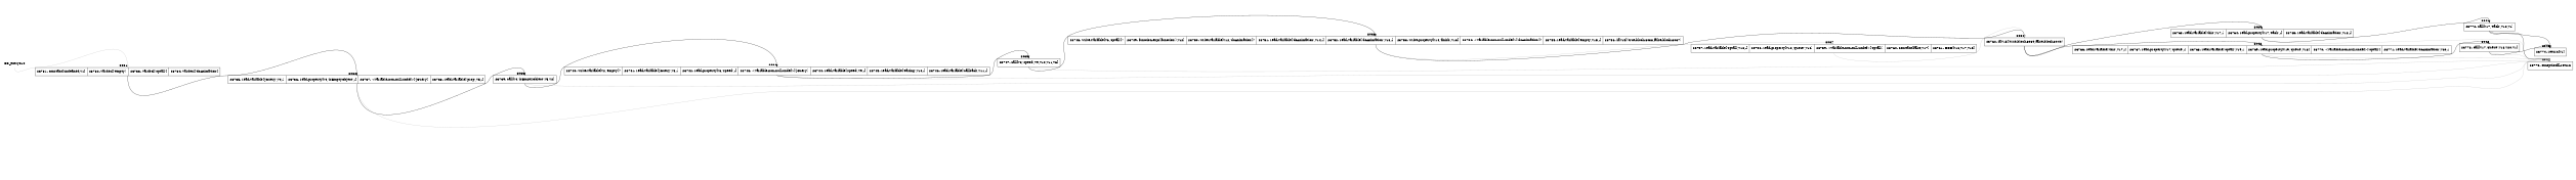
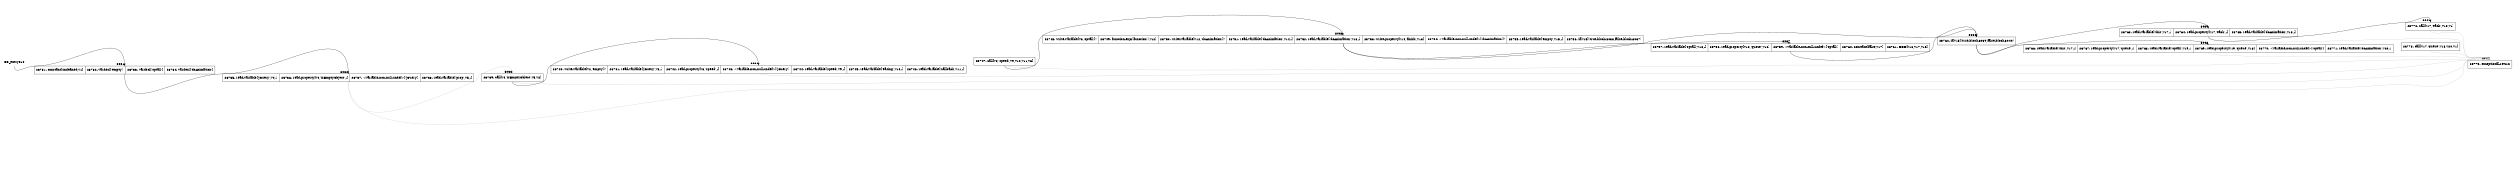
  digraph {
    rankdir=LR
    node [shape=record]
    edge [headport=n tailport=s]
    n1 [label=BB_entry510 shape=none]
    n2 [label="{23731: constant[undefined,v1]|23732: vardecl['empty']|23733: vardecl['optall']|23734: vardecl['doAnimation']}"]
    n3 [label="{23735: read-variable['jQuery',v4,-]|23736: read-property[v4,'isEmptyObject',-]|23737: \<variable-non-null-undef\>['jQuery']|23738: read-variable['prop',v5,-]}"]
    n4 [label="{23739: call[v4,'isEmptyObject',v5,v2]}"]
    n5 [label="{23775: exceptional-return}"]
    n6 [label="{23740: write-variable[v2,'empty']*|23741: read-variable['jQuery',v8,-]|23742: read-property[v8,'speed',-]|23743: \<variable-non-null-undef\>['jQuery']|23744: read-variable['speed',v9,-]|23745: read-variable['easing',v10,-]|23746: read-variable['callback',v11,-]}"]
    n7 [label="{23747: call[v8,'speed',v9,v10,v11,v6]}"]
    n8 [label="{23748: write-variable[v6,'optall']*|23749: function-expr[function(),v12]|23750: write-variable[v12,'doAnimation']*|23751: read-variable['doAnimation',v14,-]|23752: read-variable['doAnimation',v13,-]|23753: write-property[v14,'finish',v13]|23754: \<variable-non-null-undef\>['doAnimation']*|23755: read-variable['empty',v15,-]|23756: if[v15](true-block:8038,false-block:8037)}"]
    n9 [label="{23762: if[v15](true-block:8039,false-block:8040)}"]
    n10 [label="{23757: read-variable['optall',v18,-]|23758: read-property[v18,'queue',v16]|23759: \<variable-non-null-undef\>['optall']|23760: constant[false,v17]|23761: ===[v16,v17,v15]}"]
    n11 [label="{23763: read-variable['this',v17,-]|23764: read-property[v17,'each',-]|23765: read-variable['doAnimation',v18,-]}"]
    n12 [label="{23766: read-variable['this',v17,-]|23767: read-property[v17,'queue',-]|23768: read-variable['optall',v19,-]|23769: read-property[v19,'queue',v18]|23770: \<variable-non-null-undef\>['optall']|23771: read-variable['doAnimation',v20,-]}"]
    n13 [label="{23772: call[v17,'each',v18,v1]}"]
    n14 [label="{23773: call[v17,'queue',v18,v20,v1]}"]
-   n15 [label="{23774: return[v1]}"]
-   n1 -> n2 [headlabel="    8031" color=gray]
+   n1 -> n2 [headlabel="    8031"]
    n2 -> n3 [headlabel="      8032"]
-   n3 -> n4 [headlabel="      8033"]
+   n3 -> n4 [headlabel="      8033" color=gray]
    n3 -> n5 [color=gray headlabel="      8044"]
    n4 -> n5 [color=gray]
    n4 -> n6 [headlabel="      8034"]
    n6 -> n5 [color=gray]
-   n6 -> n7 [headlabel="      8035"]
    n7 -> n5 [color=gray]
    n7 -> n8 [headlabel="      8036"]
    n8 -> n9 [headlabel="      8038"]
-   n8 -> n10 [headlabel="      8037" color=gray]
+   n8 -> n10 [headlabel="      8037"]
    n9 -> n11 [headlabel="      8039"]
    n9 -> n12 [headlabel="      8040"]
-   n10 -> n9 [color=gray]
+   n10 -> n9
    n11 -> n5 [color=gray]
    n11 -> n13 [headlabel="      8041"]
    n12 -> n5 [color=gray]
-   n12 -> n14 [headlabel="      8042"]
-   n13 -> n5 [color=black]
-   n13 -> n15 [headlabel="      8043"]
+   n13 -> n5 [color=gray]
    n14 -> n5 [color=gray]
-   n14 -> n15
  }
